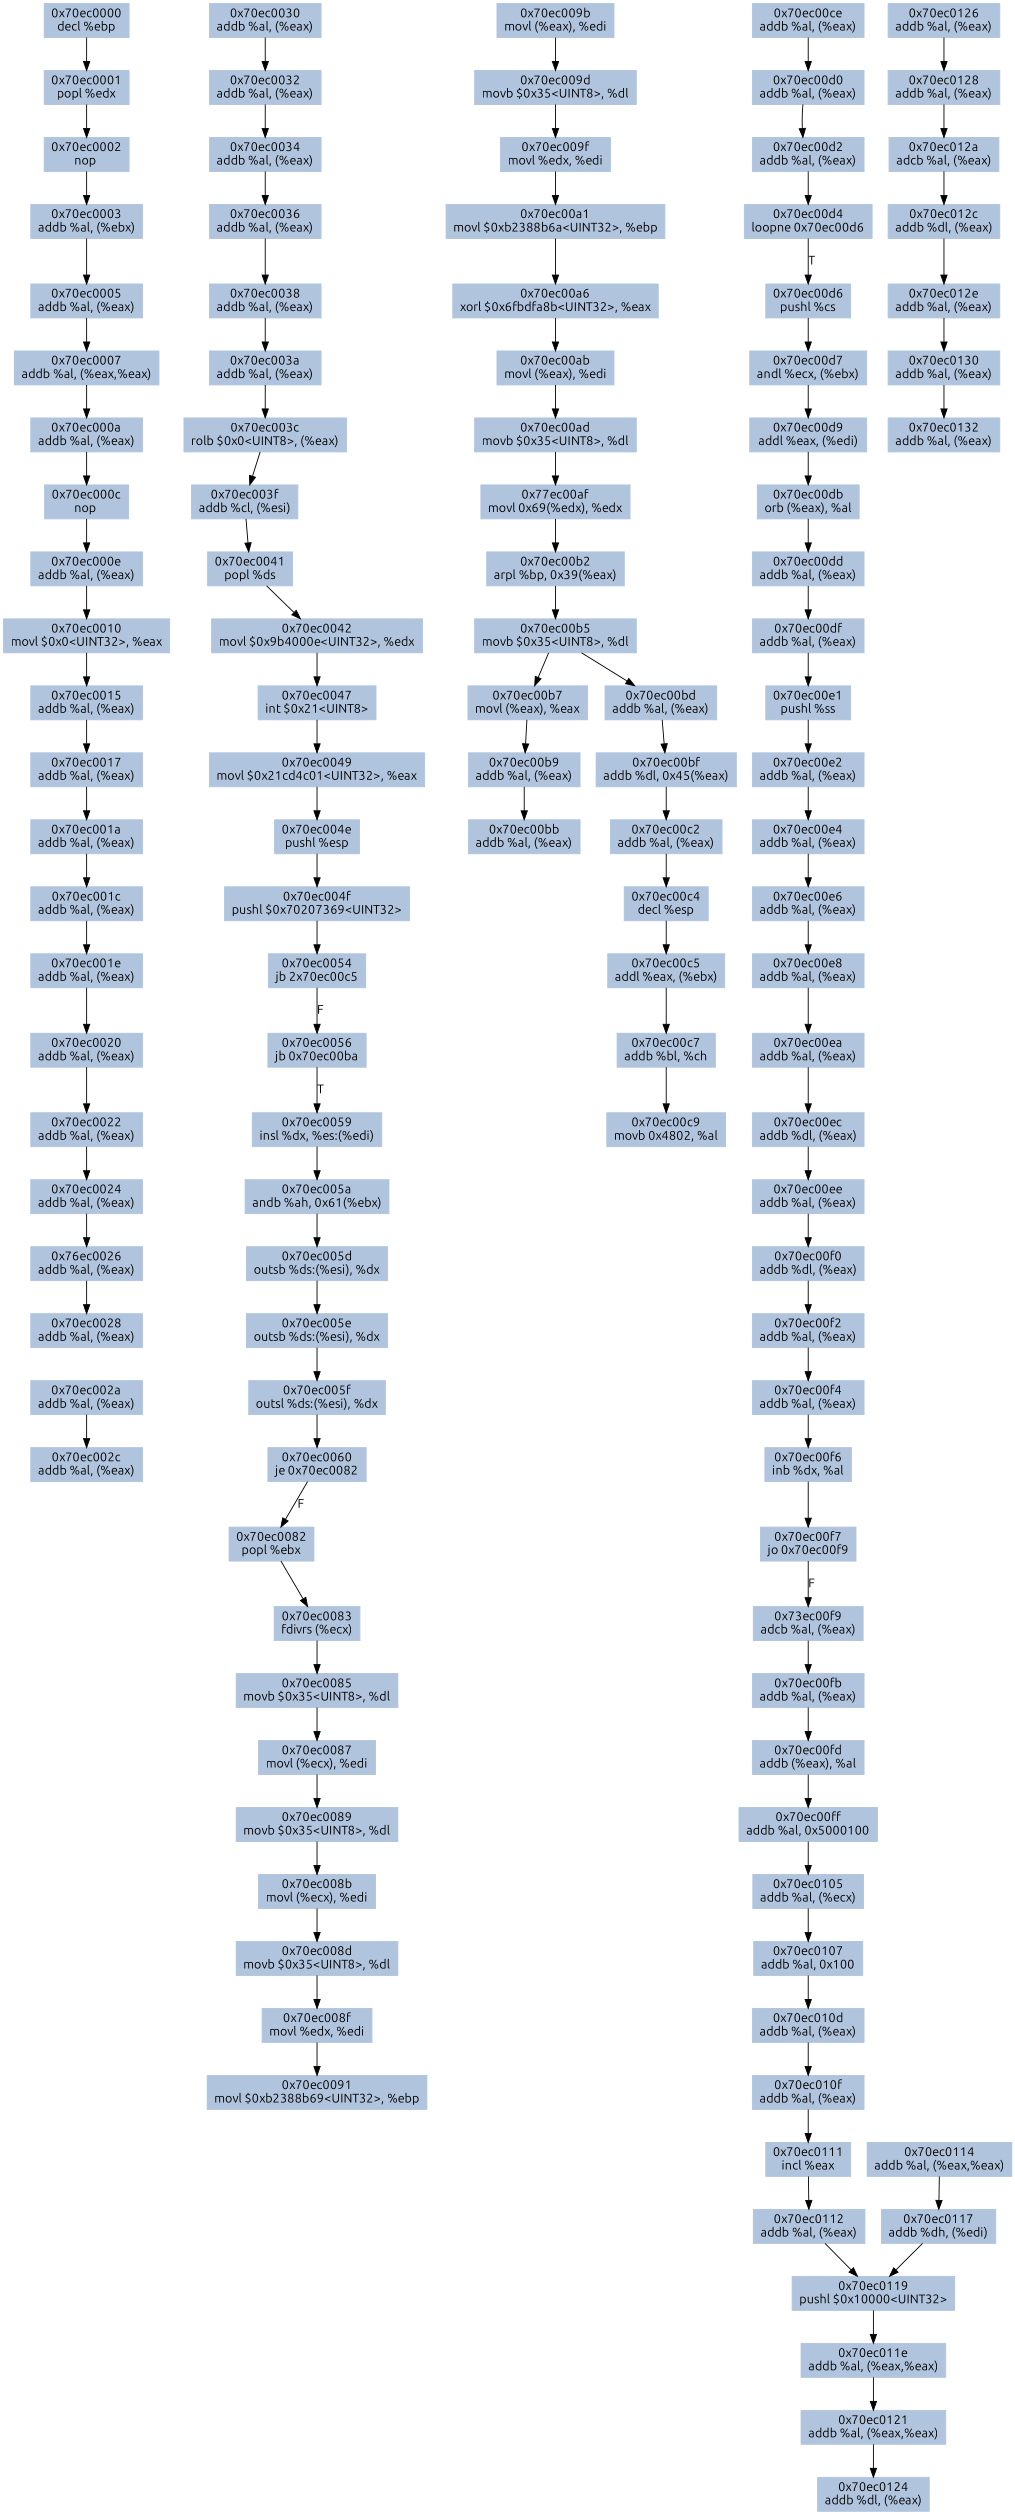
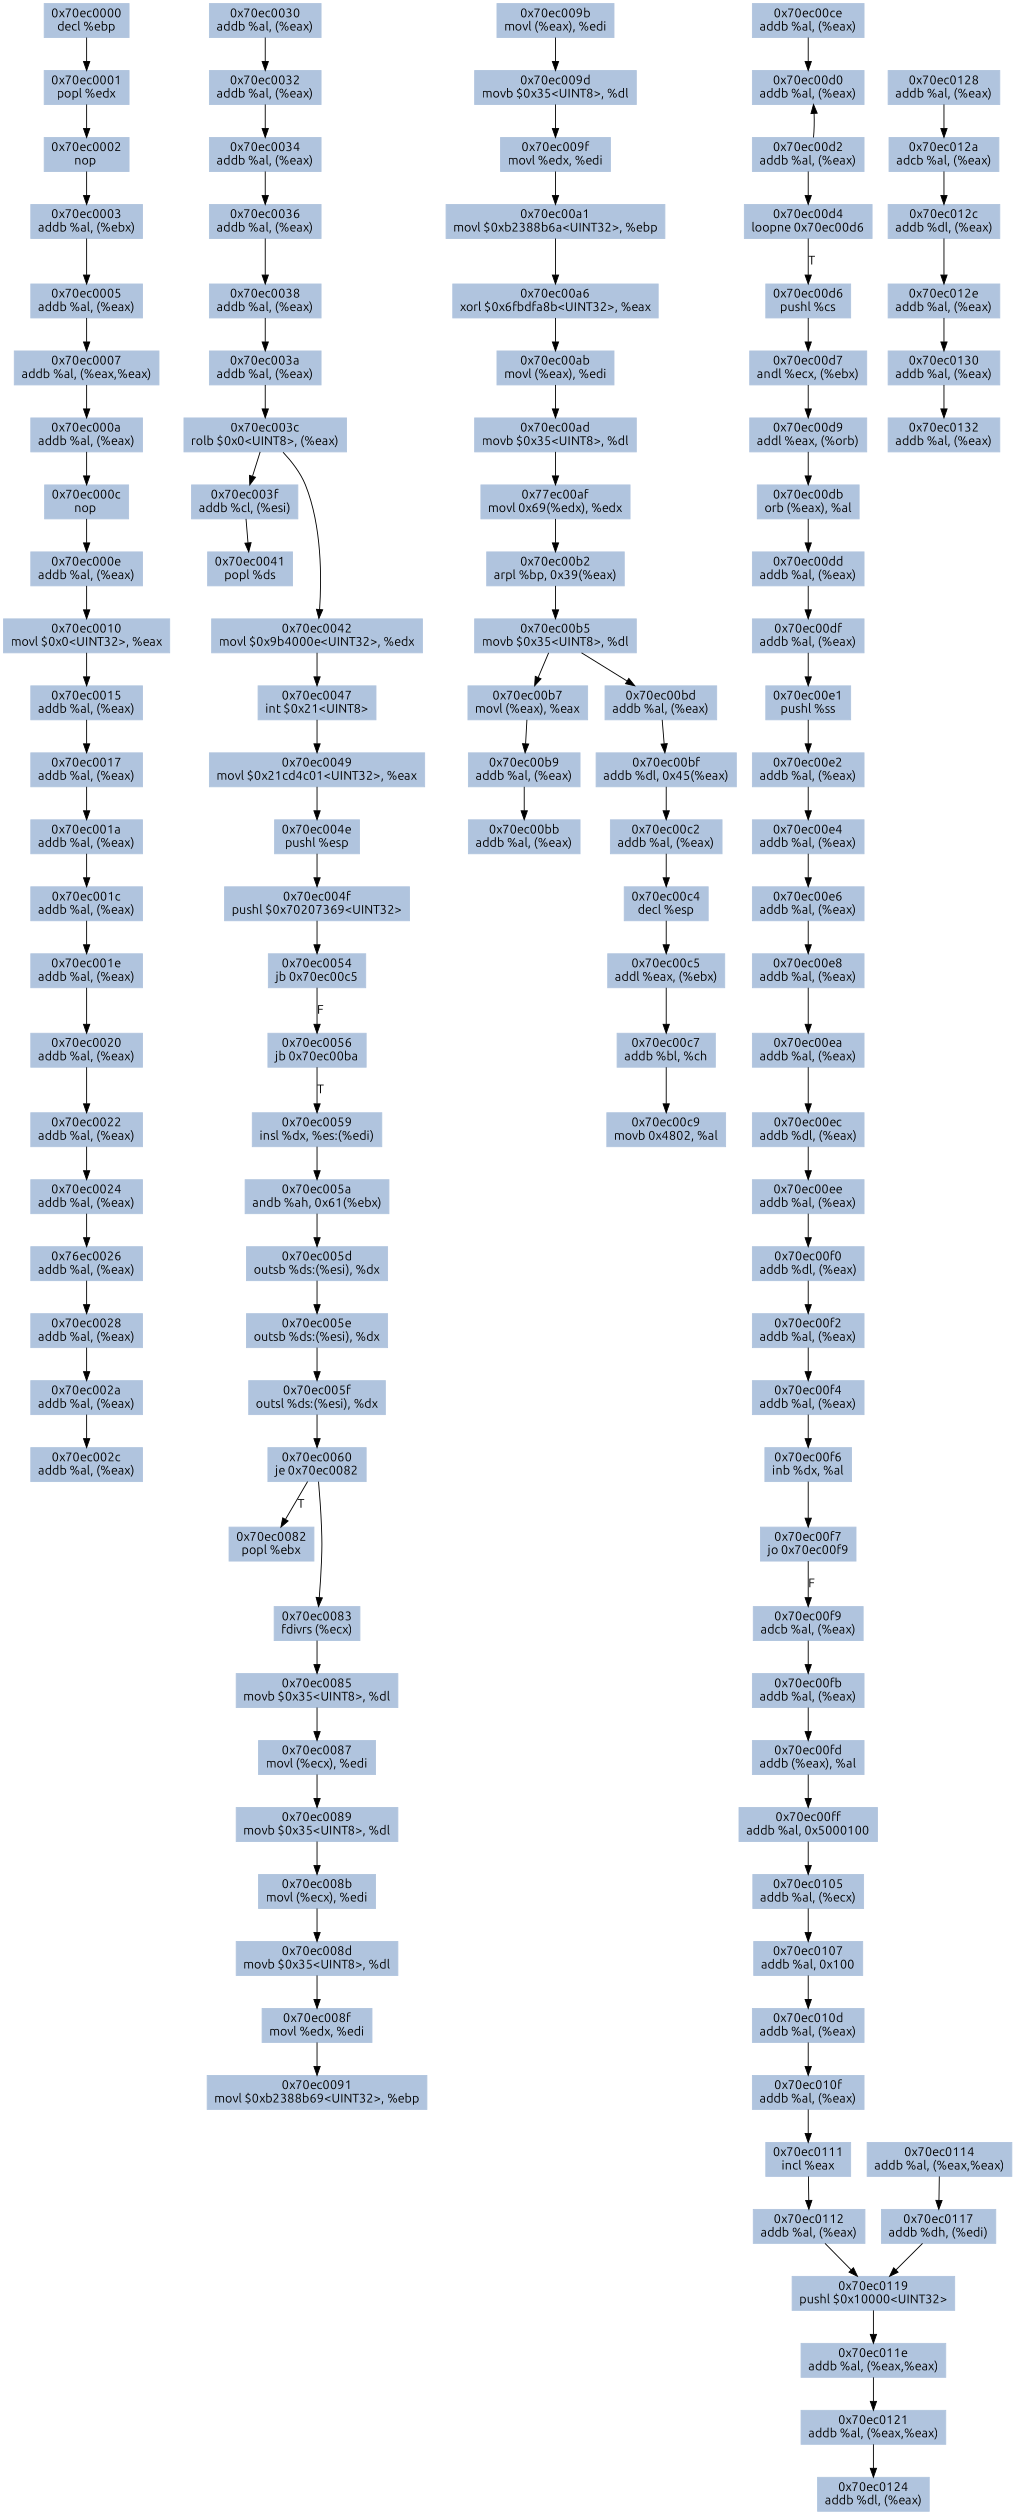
  digraph {
    fontname=Ubuntu
    node [color=lightsteelblue fillcolor=lightsteelblue fontname=Ubuntu shape=rectangle style=filled]
    edge [color="#000000" fontname=Ubuntu]
    n1 [label="0x70ec0000\ndecl %ebp"]
    n2 [label="0x70ec0001\npopl %edx"]
    n3 [label="0x70ec0002\nnop "]
    n4 [label="0x70ec0003\naddb %al, (%ebx)"]
    n5 [label="0x70ec0005\naddb %al, (%eax)"]
    n6 [label="0x70ec0007\naddb %al, (%eax,%eax)"]
    n7 [label="0x70ec000a\naddb %al, (%eax)"]
    n8 [label="0x70ec000c\nnop "]
    n9 [label="0x70ec000e\naddb %al, (%eax)"]
    n10 [label="0x70ec0010\nmovl $0x0<UINT32>, %eax"]
    n11 [label="0x70ec0015\naddb %al, (%eax)"]
    n12 [label="0x70ec0017\naddb %al, (%eax)"]
    n13 [label="0x70ec001a\naddb %al, (%eax)"]
    n14 [label="0x70ec001c\naddb %al, (%eax)"]
    n15 [label="0x70ec001e\naddb %al, (%eax)"]
    n16 [label="0x70ec0020\naddb %al, (%eax)"]
    n17 [label="0x70ec0022\naddb %al, (%eax)"]
    n18 [label="0x70ec0024\naddb %al, (%eax)"]
    n19 [label="0x76ec0026\naddb %al, (%eax)"]
    n20 [label="0x70ec0028\naddb %al, (%eax)"]
    n21 [label="0x70ec002a\naddb %al, (%eax)"]
    n22 [label="0x70ec002c\naddb %al, (%eax)"]
    n23 [label="0x70ec0030\naddb %al, (%eax)"]
    n24 [label="0x70ec0032\naddb %al, (%eax)"]
    n25 [label="0x70ec0034\naddb %al, (%eax)"]
    n26 [label="0x70ec0036\naddb %al, (%eax)"]
    n27 [label="0x70ec0038\naddb %al, (%eax)"]
    n28 [label="0x70ec003a\naddb %al, (%eax)"]
    n29 [label="0x70ec003c\nrolb $0x0<UINT8>, (%eax)"]
    n30 [label="0x70ec003f\naddb %cl, (%esi)"]
    n31 [label="0x70ec0041\npopl %ds"]
    n32 [label="0x70ec0042\nmovl $0x9b4000e<UINT32>, %edx"]
    n33 [label="0x70ec0047\nint $0x21<UINT8>"]
    n34 [label="0x70ec0049\nmovl $0x21cd4c01<UINT32>, %eax"]
    n35 [label="0x70ec004e\npushl %esp"]
    n36 [label="0x70ec004f\npushl $0x70207369<UINT32>"]
-   n37 [label="0x70ec0054\njb 2x70ec00c5"]
+   n37 [label="0x70ec0054\njb 0x70ec00c5"]
    n38 [label="0x70ec0056\njb 0x70ec00ba"]
    n39 [label="0x70ec0059\ninsl %dx, %es:(%edi)"]
    n40 [label="0x70ec005a\nandb %ah, 0x61(%ebx)"]
    n41 [label="0x70ec005d\noutsb %ds:(%esi), %dx"]
    n42 [label="0x70ec005e\noutsb %ds:(%esi), %dx"]
    n43 [label="0x70ec005f\noutsl %ds:(%esi), %dx"]
    n44 [label="0x70ec0060\nje 0x70ec0082"]
    n45 [label="0x70ec0082\npopl %ebx"]
    n46 [label="0x70ec0083\nfdivrs (%ecx)"]
    n47 [label="0x70ec0085\nmovb $0x35<UINT8>, %dl"]
    n48 [label="0x70ec0087\nmovl (%ecx), %edi"]
    n49 [label="0x70ec0089\nmovb $0x35<UINT8>, %dl"]
    n50 [label="0x70ec008b\nmovl (%ecx), %edi"]
    n51 [label="0x70ec008d\nmovb $0x35<UINT8>, %dl"]
    n52 [label="0x70ec008f\nmovl %edx, %edi"]
    n53 [label="0x70ec0091\nmovl $0xb2388b69<UINT32>, %ebp"]
    n54 [label="0x70ec009b\nmovl (%eax), %edi"]
    n55 [label="0x70ec009d\nmovb $0x35<UINT8>, %dl"]
    n56 [label="0x70ec009f\nmovl %edx, %edi"]
    n57 [label="0x70ec00a1\nmovl $0xb2388b6a<UINT32>, %ebp"]
    n58 [label="0x70ec00a6\nxorl $0x6fbdfa8b<UINT32>, %eax"]
    n59 [label="0x70ec00ab\nmovl (%eax), %edi"]
    n60 [label="0x70ec00ad\nmovb $0x35<UINT8>, %dl"]
    n61 [label="0x77ec00af\nmovl 0x69(%edx), %edx"]
    n62 [label="0x70ec00b2\narpl %bp, 0x39(%eax)"]
    n63 [label="0x70ec00b5\nmovb $0x35<UINT8>, %dl"]
    n64 [label="0x70ec00b7\nmovl (%eax), %eax"]
    n65 [label="0x70ec00bd\naddb %al, (%eax)"]
    n66 [label="0x70ec00b9\naddb %al, (%eax)"]
    n67 [label="0x70ec00bb\naddb %al, (%eax)"]
    n68 [label="0x70ec00bf\naddb %dl, 0x45(%eax)"]
    n69 [label="0x70ec00c2\naddb %al, (%eax)"]
    n70 [label="0x70ec00c4\ndecl %esp"]
    n71 [label="0x70ec00c5\naddl %eax, (%ebx)"]
    n72 [label="0x70ec00c7\naddb %bl, %ch"]
    n73 [label="0x70ec00c9\nmovb 0x4802, %al"]
    n74 [label="0x70ec00ce\naddb %al, (%eax)"]
    n75 [label="0x70ec00d0\naddb %al, (%eax)"]
    n76 [label="0x70ec00d2\naddb %al, (%eax)"]
    n77 [label="0x70ec00d4\nloopne 0x70ec00d6"]
    n78 [label="0x70ec00d6\npushl %cs"]
    n79 [label="0x70ec00d7\nandl %ecx, (%ebx)"]
-   n80 [label="0x70ec00d9\naddl %eax, (%edi)"]
+   n80 [label="0x70ec00d9\naddl %eax, (%orb)"]
    n81 [label="0x70ec00db\norb (%eax), %al"]
    n82 [label="0x70ec00dd\naddb %al, (%eax)"]
    n83 [label="0x70ec00df\naddb %al, (%eax)"]
    n84 [label="0x70ec00e1\npushl %ss"]
    n85 [label="0x70ec00e2\naddb %al, (%eax)"]
    n86 [label="0x70ec00e4\naddb %al, (%eax)"]
    n87 [label="0x70ec00e6\naddb %al, (%eax)"]
    n88 [label="0x70ec00e8\naddb %al, (%eax)"]
    n89 [label="0x70ec00ea\naddb %al, (%eax)"]
    n90 [label="0x70ec00ec\naddb %dl, (%eax)"]
    n91 [label="0x70ec00ee\naddb %al, (%eax)"]
    n92 [label="0x70ec00f0\naddb %dl, (%eax)"]
    n93 [label="0x70ec00f2\naddb %al, (%eax)"]
    n94 [label="0x70ec00f4\naddb %al, (%eax)"]
    n95 [label="0x70ec00f6\ninb %dx, %al"]
    n96 [label="0x70ec00f7\njo 0x70ec00f9"]
-   n97 [label="0x73ec00f9\nadcb %al, (%eax)"]
+   n97 [label="0x70ec00f9\nadcb %al, (%eax)"]
    n98 [label="0x70ec00fb\naddb %al, (%eax)"]
    n99 [label="0x70ec00fd\naddb (%eax), %al"]
    n100 [label="0x70ec00ff\naddb %al, 0x5000100"]
    n101 [label="0x70ec0105\naddb %al, (%ecx)"]
    n102 [label="0x70ec0107\naddb %al, 0x100"]
    n103 [label="0x70ec010d\naddb %al, (%eax)"]
    n104 [label="0x70ec010f\naddb %al, (%eax)"]
    n105 [label="0x70ec0111\nincl %eax"]
    n106 [label="0x70ec0112\naddb %al, (%eax)"]
    n107 [label="0x70ec0119\npushl $0x10000<UINT32>"]
    n108 [label="0x70ec0114\naddb %al, (%eax,%eax)"]
    n109 [label="0x70ec0117\naddb %dh, (%edi)"]
    n110 [label="0x70ec011e\naddb %al, (%eax,%eax)"]
    n111 [label="0x70ec0121\naddb %al, (%eax,%eax)"]
    n112 [label="0x70ec0124\naddb %dl, (%eax)"]
-   n113 [label="0x70ec0126\naddb %al, (%eax)"]
    n114 [label="0x70ec0128\naddb %al, (%eax)"]
    n115 [label="0x70ec012a\nadcb %al, (%eax)"]
    n116 [label="0x70ec012c\naddb %dl, (%eax)"]
    n117 [label="0x70ec012e\naddb %al, (%eax)"]
    n118 [label="0x70ec0130\naddb %al, (%eax)"]
    n119 [label="0x70ec0132\naddb %al, (%eax)"]
    n1 -> n2
    n2 -> n3
    n3 -> n4
    n4 -> n5
    n5 -> n6
    n6 -> n7
    n7 -> n8
    n8 -> n9
    n9 -> n10
    n10 -> n11
    n11 -> n12
    n12 -> n13
    n13 -> n14
    n14 -> n15
    n15 -> n16
    n16 -> n17
    n17 -> n18
    n18 -> n19
    n19 -> n20
+   n20 -> n21
    n21 -> n22
    n23 -> n24
    n24 -> n25
    n25 -> n26
    n26 -> n27
    n27 -> n28
    n28 -> n29
    n29 -> n30
    n30 -> n31
-   n31 -> n32
+   n29 -> n32
    n32 -> n33
    n33 -> n34
    n34 -> n35
    n35 -> n36
    n36 -> n37
    n37 -> n38 [label=F]
    n38 -> n39 [label=T]
    n39 -> n40
    n40 -> n41
    n41 -> n42
    n42 -> n43
    n43 -> n44
-   n44 -> n45 [label=F]
-   n45 -> n46
+   n44 -> n45 [label=T]
+   n44 -> n46
    n46 -> n47
    n47 -> n48
    n48 -> n49
    n49 -> n50
    n50 -> n51
    n51 -> n52
    n52 -> n53
    n54 -> n55
    n55 -> n56
    n56 -> n57
    n57 -> n58
    n58 -> n59
    n59 -> n60
    n60 -> n61
    n61 -> n62
    n62 -> n63
    n63 -> n64
    n63 -> n65
    n64 -> n66
    n65 -> n68
    n66 -> n67
    n68 -> n69
    n69 -> n70
    n70 -> n71
    n71 -> n72
    n72 -> n73
    n74 -> n75
-   n75 -> n76
+   n76 -> n75
    n76 -> n77
    n77 -> n78 [label=T]
    n78 -> n79
    n79 -> n80
    n80 -> n81
    n81 -> n82
    n82 -> n83
    n83 -> n84
    n84 -> n85
    n85 -> n86
    n86 -> n87
    n87 -> n88
    n88 -> n89
    n89 -> n90
    n90 -> n91
    n91 -> n92
    n92 -> n93
    n93 -> n94
    n94 -> n95
    n95 -> n96
    n96 -> n97 [label=F]
    n97 -> n98
    n98 -> n99
    n99 -> n100
    n100 -> n101
    n101 -> n102
    n102 -> n103
    n103 -> n104
    n104 -> n105
    n105 -> n106
    n106 -> n107
    n107 -> n110
    n108 -> n109
    n109 -> n107
    n110 -> n111
    n111 -> n112
-   n113 -> n114
    n114 -> n115
    n115 -> n116
    n116 -> n117
    n117 -> n118
    n118 -> n119
  }
